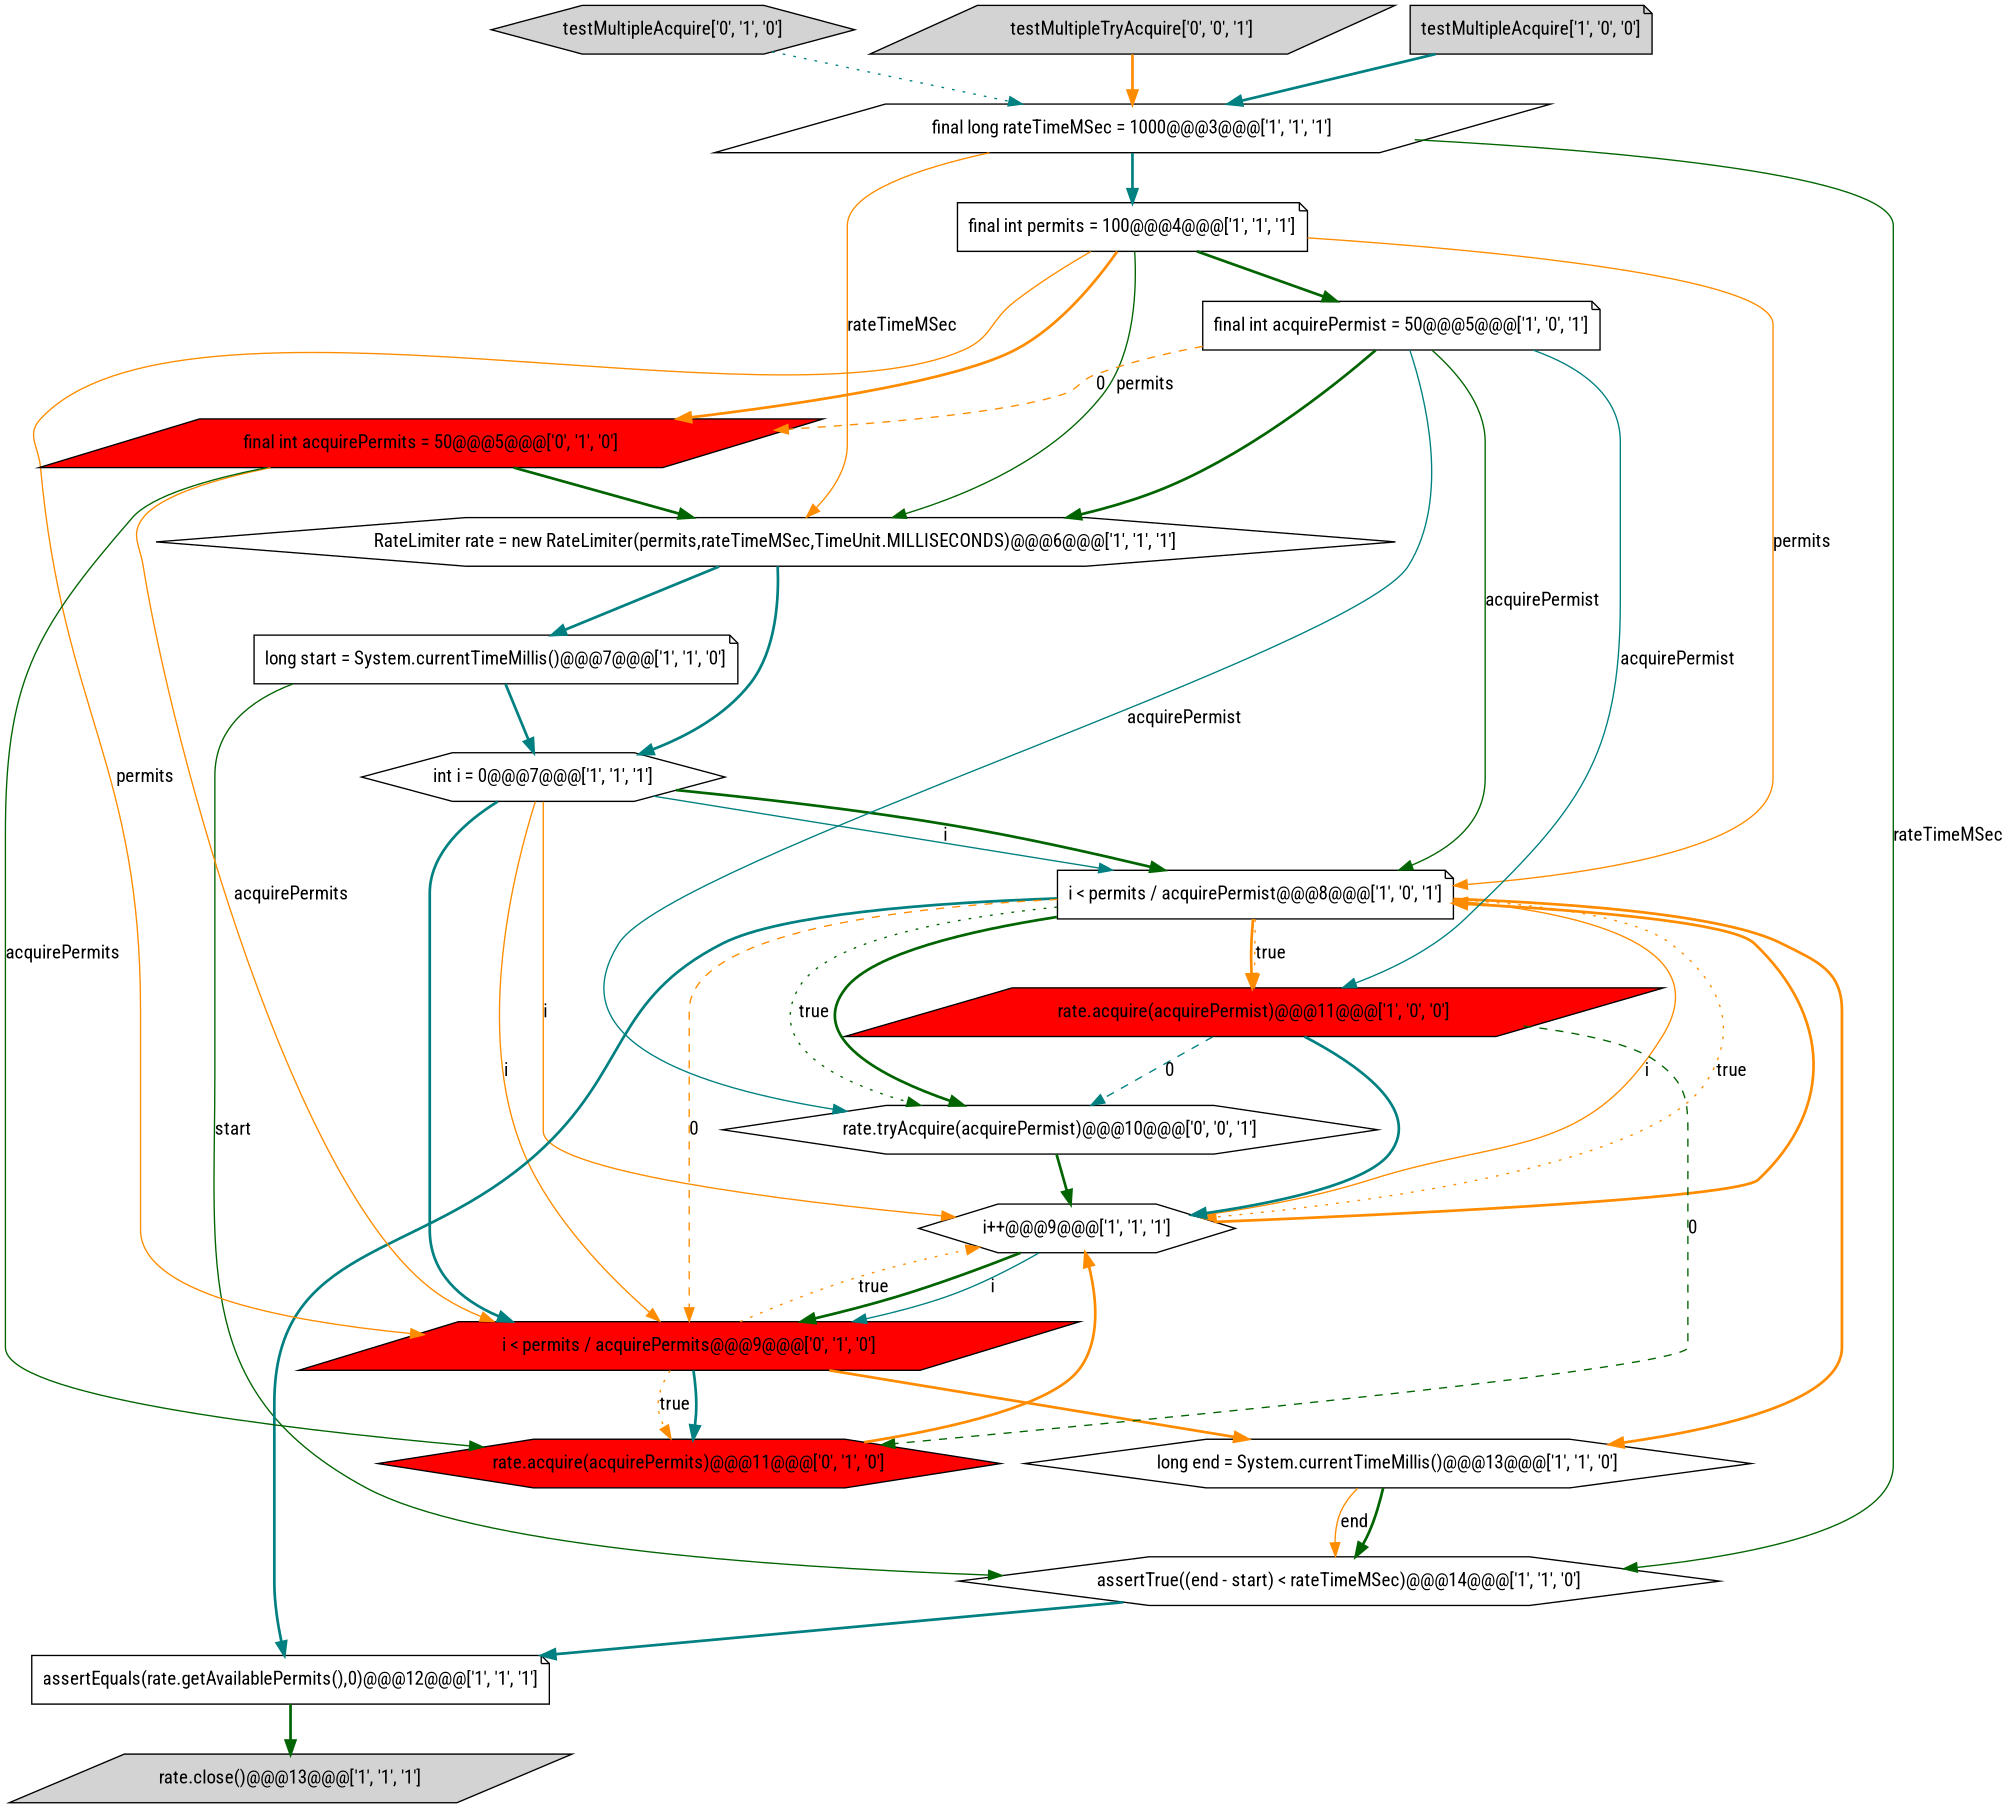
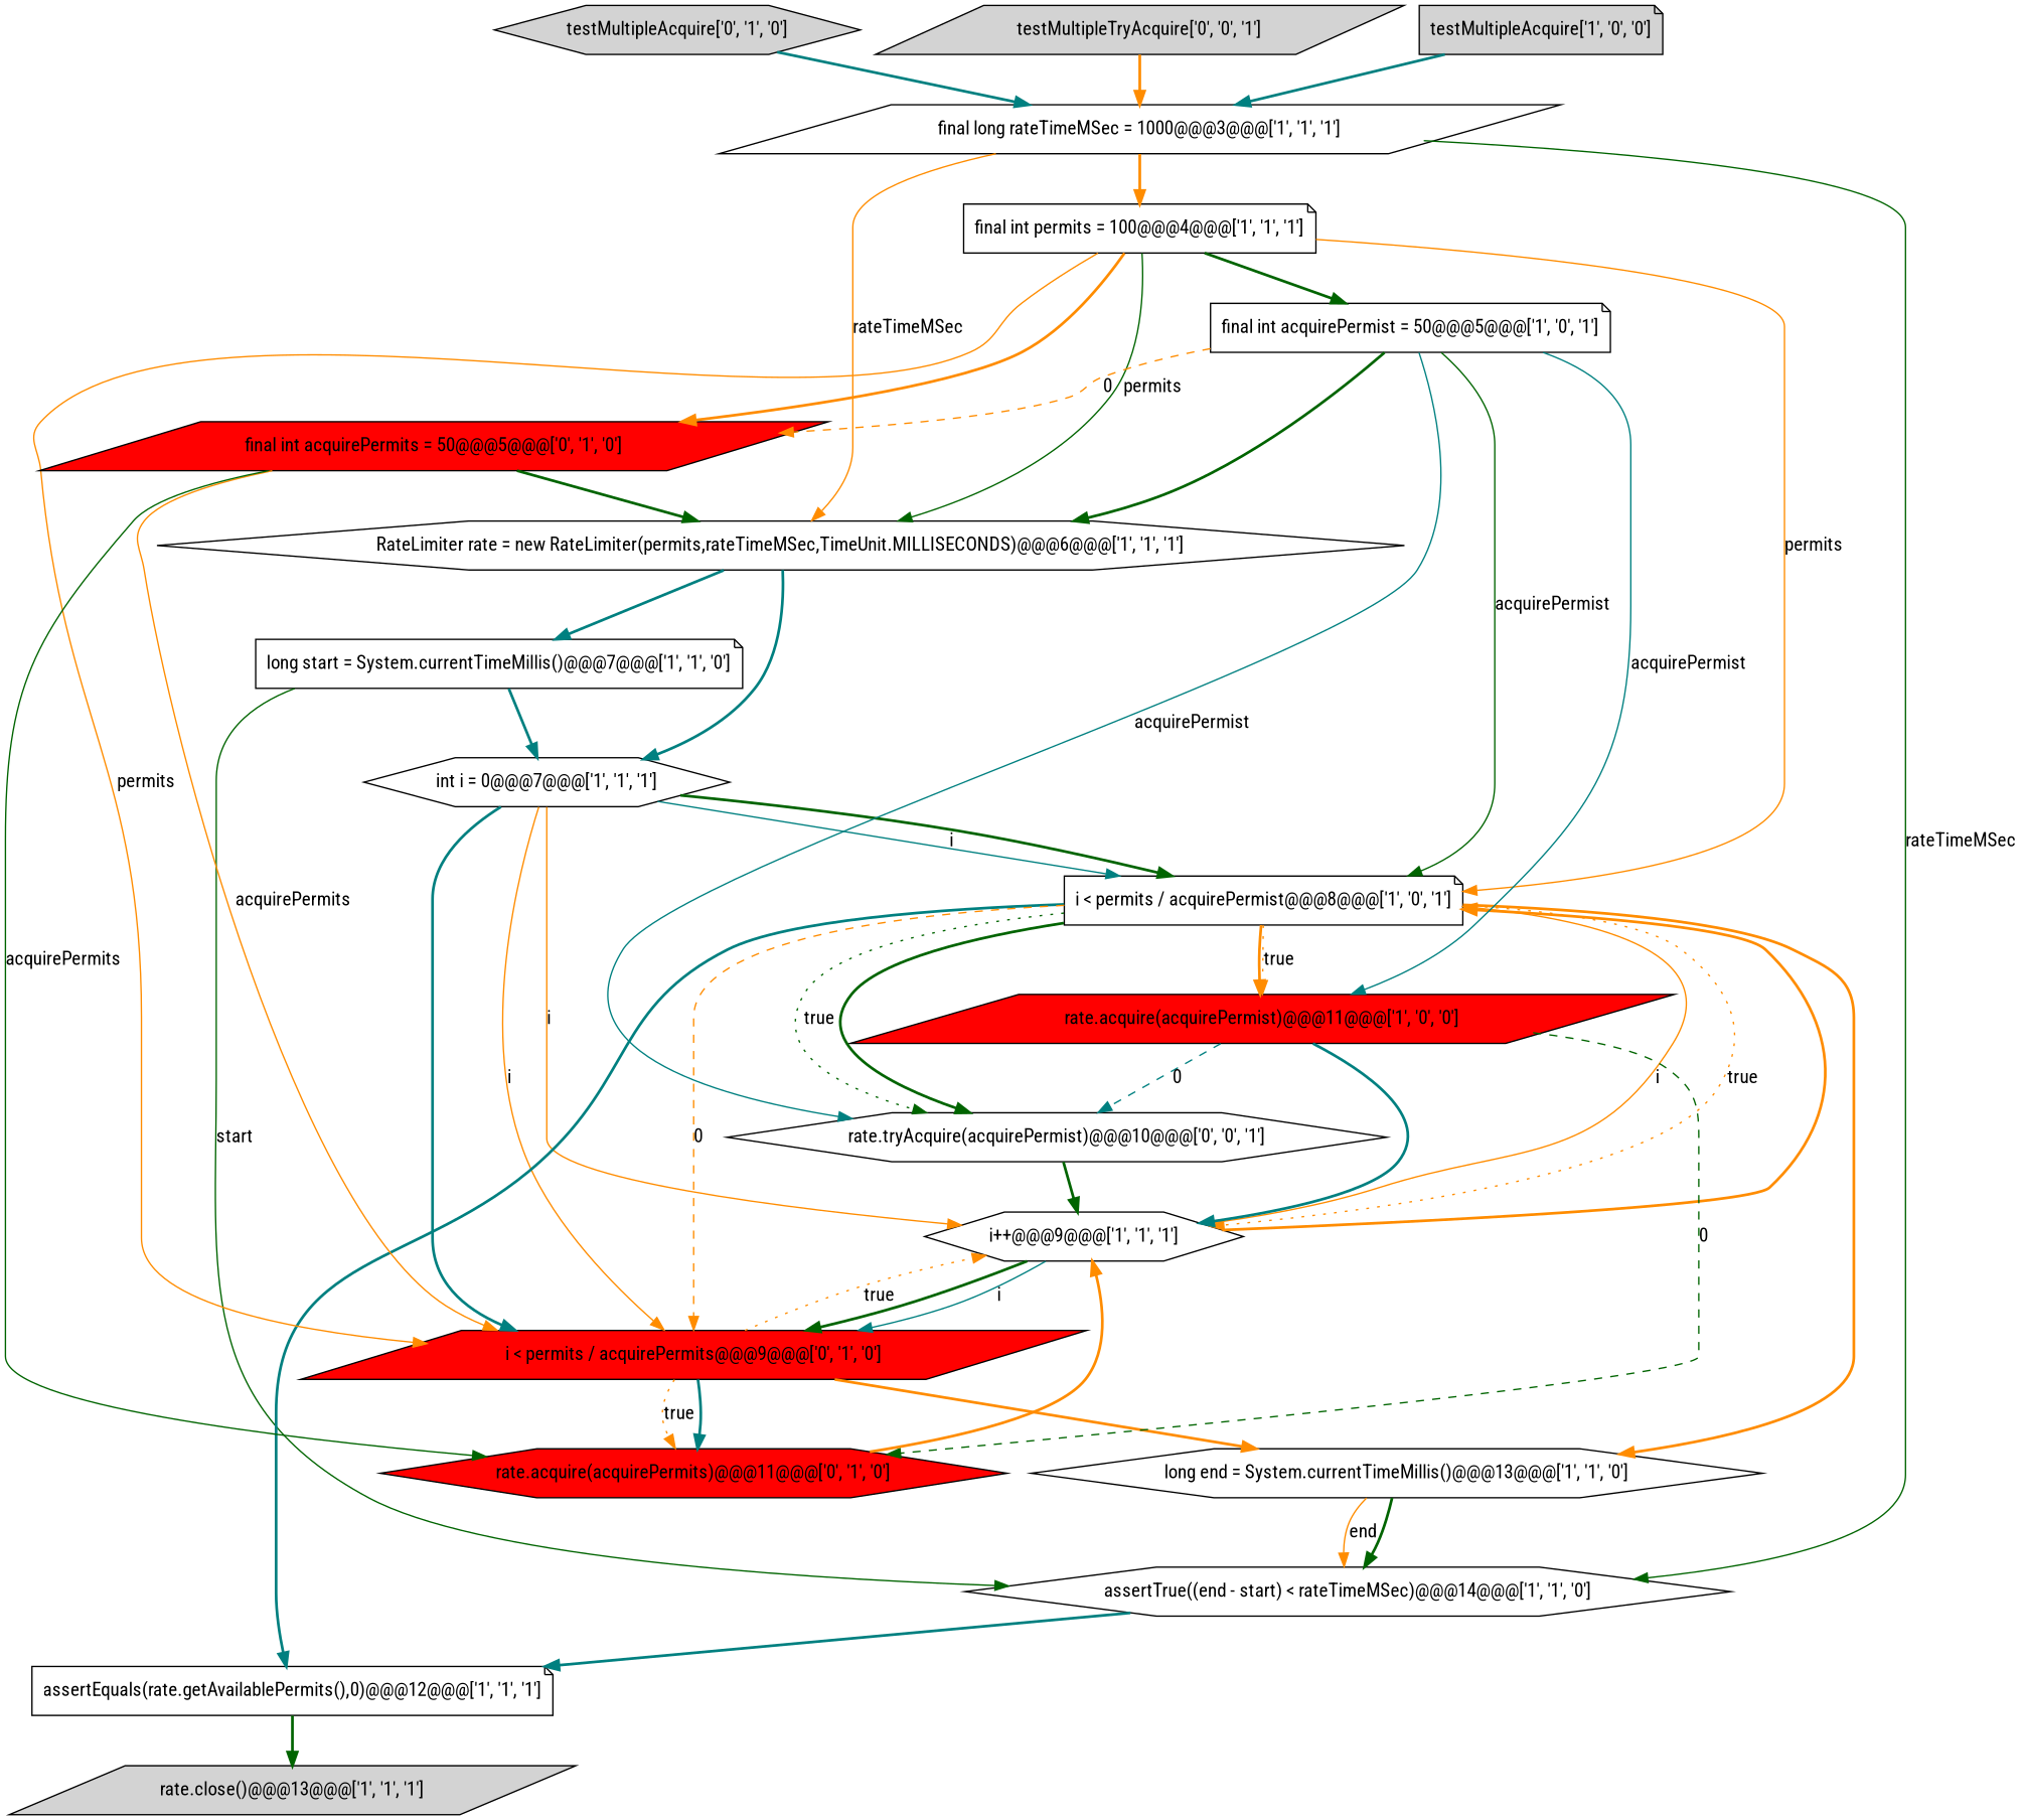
  digraph {
    fontname="Roboto Condensed"
    node [fillcolor=white fontname="Roboto Condensed" shape=hexagon style=filled]
    edge [color=darkorange fontname="Roboto Condensed" style=bold]
    n1 [label="assertEquals(rate.getAvailablePermits(),0)@@@12@@@['1', '1', '1']" shape=note]
    n2 [fillcolor=lightgray label="rate.close()@@@13@@@['1', '1', '1']" shape=parallelogram]
    n3 [label="RateLimiter rate = new RateLimiter(permits,rateTimeMSec,TimeUnit.MILLISECONDS)@@@6@@@['1', '1', '1']"]
    n4 [label="int i = 0@@@7@@@['1', '1', '1']"]
    n5 [label="long start = System.currentTimeMillis()@@@7@@@['1', '1', '0']" shape=note]
    n6 [label="i++@@@9@@@['1', '1', '1']"]
    n7 [fillcolor=red label="i < permits / acquirePermits@@@9@@@['0', '1', '0']" shape=parallelogram]
    n8 [label="i < permits / acquirePermist@@@8@@@['1', '0', '1']" shape=note]
    n9 [label="assertTrue((end - start) < rateTimeMSec)@@@14@@@['1', '1', '0']"]
    n10 [label="final long rateTimeMSec = 1000@@@3@@@['1', '1', '1']" shape=parallelogram]
    n11 [label="final int permits = 100@@@4@@@['1', '1', '1']" shape=note]
    n12 [fillcolor=red label="final int acquirePermits = 50@@@5@@@['0', '1', '0']" shape=parallelogram]
    n13 [label="final int acquirePermist = 50@@@5@@@['1', '0', '1']" shape=note]
    n14 [fillcolor=red label="rate.acquire(acquirePermist)@@@11@@@['1', '0', '0']" shape=parallelogram]
    n15 [label="rate.tryAcquire(acquirePermist)@@@10@@@['0', '0', '1']"]
    n16 [fillcolor=red label="rate.acquire(acquirePermits)@@@11@@@['0', '1', '0']"]
    n17 [fillcolor=lightgray label="testMultipleAcquire['0', '1', '0']"]
    n18 [label="long end = System.currentTimeMillis()@@@13@@@['1', '1', '0']"]
    n19 [fillcolor=lightgray label="testMultipleTryAcquire['0', '0', '1']" shape=parallelogram]
    n20 [fillcolor=lightgray label="testMultipleAcquire['1', '0', '0']" shape=note]
    n1 -> n2 [color=darkgreen]
    n3 -> n4 [color=teal]
    n3 -> n5 [color=teal]
    n4 -> n6 [label=i style=solid]
    n4 -> n7 [label=i style=solid]
    n4 -> n7 [color=teal]
    n4 -> n8 [color=teal label=i style=solid]
    n4 -> n8 [color=darkgreen]
    n5 -> n4 [color=teal]
    n5 -> n9 [color=darkgreen label=start style=solid]
    n6 -> n7 [color=darkgreen]
    n6 -> n7 [color=teal label=i style=solid]
    n6 -> n8 [label=i style=solid]
    n6 -> n8
    n7 -> n6 [label=true style=dotted]
    n7 -> n16 [color=teal]
    n7 -> n16 [label=true style=dotted]
    n7 -> n18
    n8 -> n1 [color=teal]
    n8 -> n6 [label=true style=dotted]
    n8 -> n7 [label=0 style=dashed]
    n8 -> n14
    n8 -> n14 [label=true style=dotted]
    n8 -> n15 [color=darkgreen]
    n8 -> n15 [color=darkgreen label=true style=dotted]
    n8 -> n18
    n9 -> n1 [color=teal]
    n10 -> n3 [label=rateTimeMSec style=solid]
    n10 -> n9 [color=darkgreen label=rateTimeMSec style=solid]
-   n10 -> n11 [color=teal]
+   n10 -> n11
    n11 -> n3 [color=darkgreen label=permits style=solid]
    n11 -> n7 [label=permits style=solid]
    n11 -> n8 [label=permits style=solid]
    n11 -> n12
    n11 -> n13 [color=darkgreen]
    n12 -> n3 [color=darkgreen]
    n12 -> n7 [label=acquirePermits style=solid]
    n12 -> n16 [color=darkgreen label=acquirePermits style=solid]
    n13 -> n3 [color=darkgreen]
    n13 -> n8 [color=darkgreen label=acquirePermist style=solid]
    n13 -> n12 [label=0 style=dashed]
    n13 -> n14 [color=teal label=acquirePermist style=solid]
    n13 -> n15 [color=teal label=acquirePermist style=solid]
    n14 -> n6 [color=teal]
    n14 -> n15 [color=teal label=0 style=dashed]
    n14 -> n16 [color=darkgreen label=0 style=dashed]
    n15 -> n6 [color=darkgreen]
    n16 -> n6
-   n17 -> n10 [color=teal style=dotted]
+   n17 -> n10 [color=teal]
    n18 -> n9 [label=end style=solid]
    n18 -> n9 [color=darkgreen]
    n19 -> n10
    n20 -> n10 [color=teal]
  }
